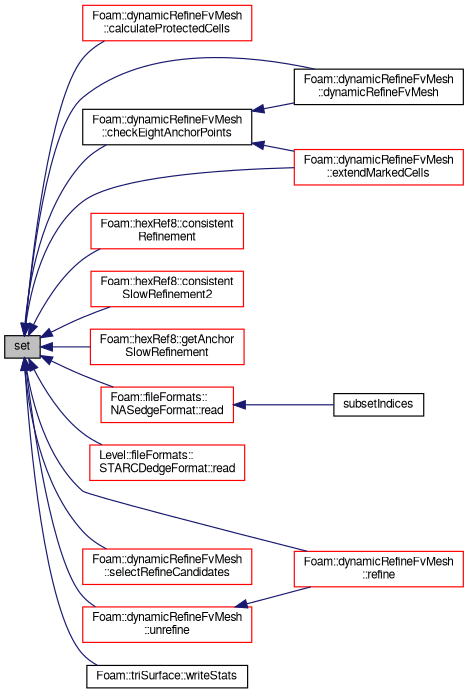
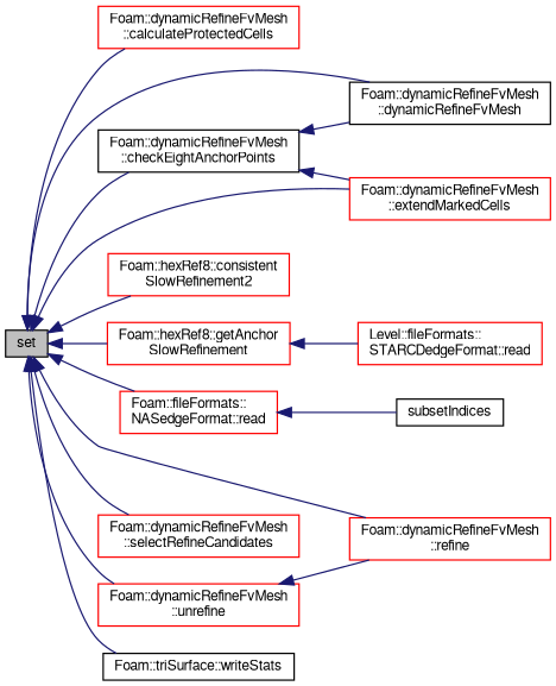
  digraph {
    rankdir=LR
    node [color=red fontname=FreeSans fontsize=10 shape=record]
    edge [color=midnightblue dir=back fontname=FreeSans fontsize=10 labelfontname=FreeSans labelfontsize=10 style=solid]
    n1 [color=black fillcolor=grey75 fontcolor=black height=0.2 label=set style=filled width=0.4]
    n2 [height=0.2 label="Foam::dynamicRefineFvMesh\l::calculateProtectedCells" width=0.4]
    n3 [color=black height=0.2 label="Foam::dynamicRefineFvMesh\l::checkEightAnchorPoints" width=0.4]
    n4 [color=black height=0.2 label="Foam::dynamicRefineFvMesh\l::dynamicRefineFvMesh" width=0.4]
    n5 [height=0.2 label="Foam::dynamicRefineFvMesh\l::extendMarkedCells" width=0.4]
-   n6 [height=0.2 label="Foam::hexRef8::consistent\lRefinement" width=0.4]
    n7 [height=0.2 label="Foam::hexRef8::consistent\lSlowRefinement2" width=0.4]
    n8 [height=0.2 label="Foam::hexRef8::getAnchor\lSlowRefinement" width=0.4]
    n9 [height=0.2 label="Foam::fileFormats::\lNASedgeFormat::read" width=0.4]
    n10 [height=0.2 label="Level::fileFormats::\lSTARCDedgeFormat::read" width=0.4]
    n11 [height=0.2 label="Foam::dynamicRefineFvMesh\l::refine" width=0.4]
    n12 [height=0.2 label="Foam::dynamicRefineFvMesh\l::selectRefineCandidates" width=0.4]
    n13 [height=0.2 label="Foam::dynamicRefineFvMesh\l::unrefine" width=0.4]
    n14 [color=black height=0.2 label="Foam::triSurface::writeStats" width=0.4]
    n15 [color=black height=0.2 label=subsetIndices width=0.4]
    n1 -> n2
    n1 -> n3
    n1 -> n4
    n1 -> n5
-   n1 -> n6
    n1 -> n7
    n1 -> n8
    n1 -> n9
-   n1 -> n10
+   n8 -> n10
    n1 -> n11
    n1 -> n12
    n1 -> n13
    n1 -> n14
    n3 -> n4
    n3 -> n5
    n9 -> n15
    n13 -> n11
  }
